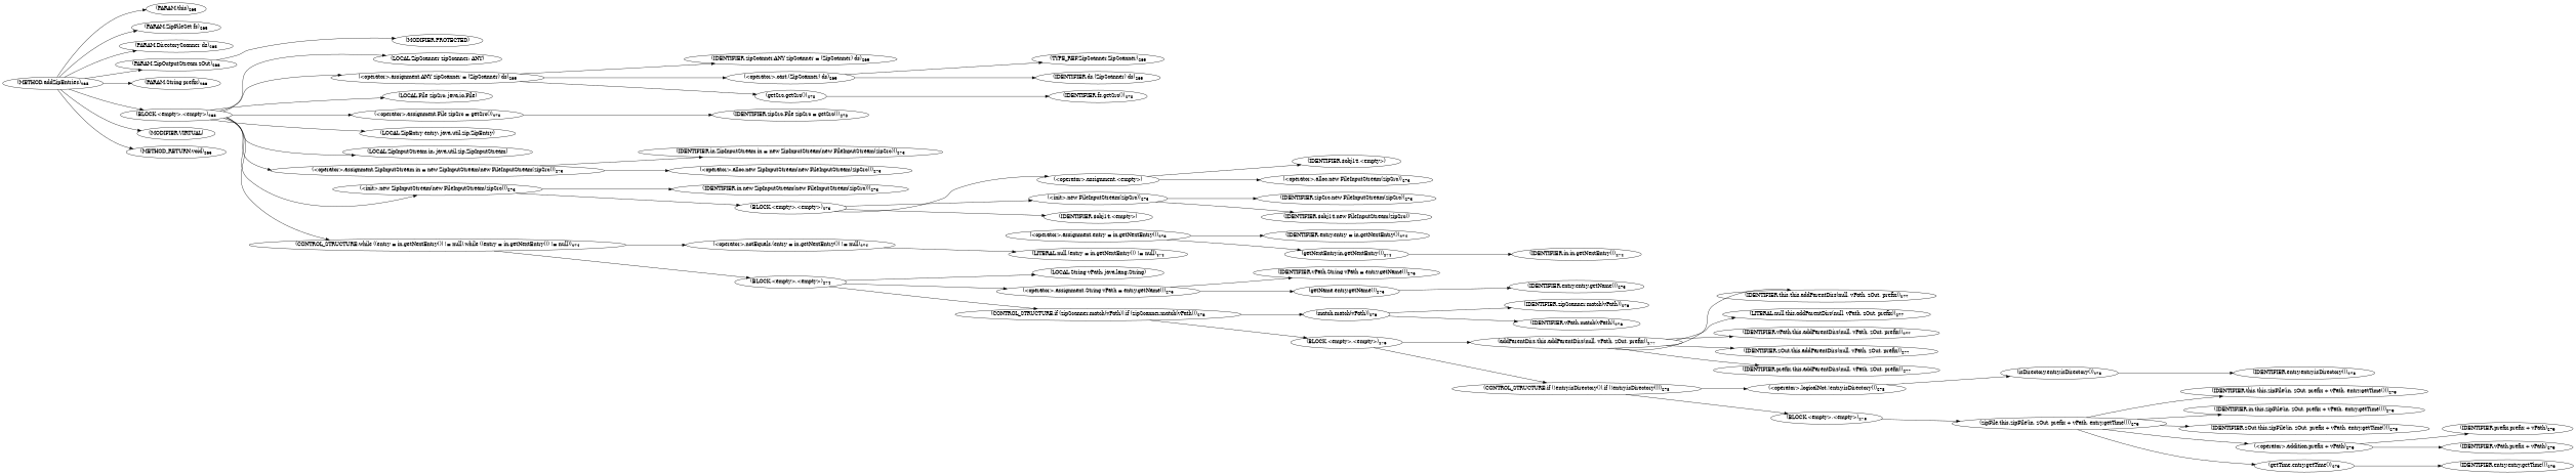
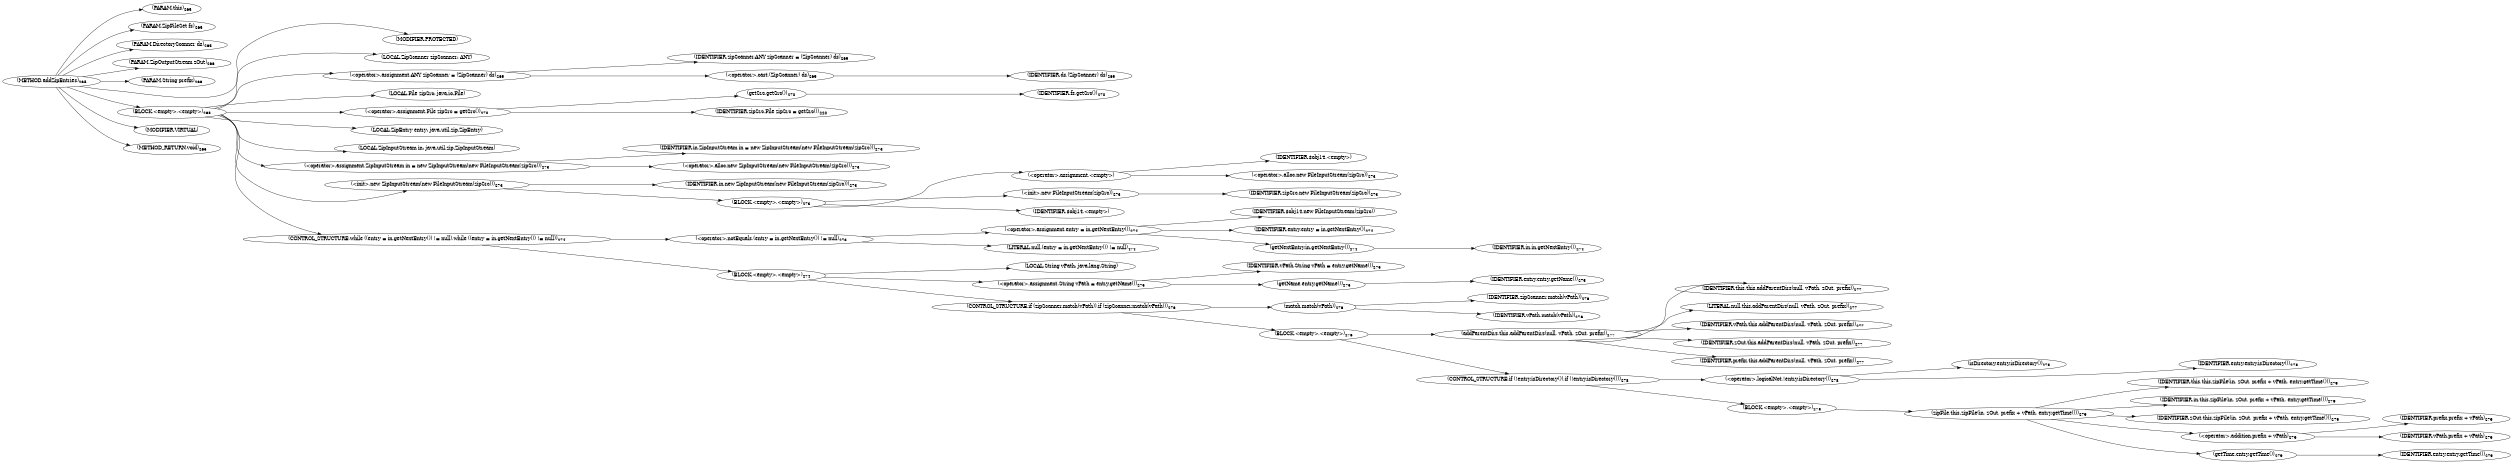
  digraph {
    rankdir=LR
    n1 [label=<(METHOD,addZipEntries)<SUB>265</SUB>>]
    n2 [label=<(PARAM,this)<SUB>265</SUB>>]
    n3 [label=<(PARAM,ZipFileSet fs)<SUB>265</SUB>>]
    n4 [label=<(PARAM,DirectoryScanner ds)<SUB>265</SUB>>]
    n5 [label=<(PARAM,ZipOutputStream zOut)<SUB>266</SUB>>]
    n6 [label=<(PARAM,String prefix)<SUB>266</SUB>>]
    n7 [label=<(BLOCK,&lt;empty&gt;,&lt;empty&gt;)<SUB>268</SUB>>]
    n8 [label=<(MODIFIER,PROTECTED)>]
    n9 [label=<(MODIFIER,VIRTUAL)>]
    n10 [label=<(METHOD_RETURN,void)<SUB>265</SUB>>]
    n11 [label=<(LOCAL,ZipScanner zipScanner: ANY)>]
    n12 [label=<(&lt;operator&gt;.assignment,ANY zipScanner = (ZipScanner) ds)<SUB>269</SUB>>]
    n13 [label=<(LOCAL,File zipSrc: java.io.File)>]
    n14 [label=<(&lt;operator&gt;.assignment,File zipSrc = getSrc())<SUB>270</SUB>>]
    n15 [label=<(LOCAL,ZipEntry entry: java.util.zip.ZipEntry)>]
    n16 [label=<(LOCAL,ZipInputStream in: java.util.zip.ZipInputStream)>]
    n17 [label=<(&lt;operator&gt;.assignment,ZipInputStream in = new ZipInputStream(new FileInputStream(zipSrc)))<SUB>273</SUB>>]
    n18 [label=<(&lt;init&gt;,new ZipInputStream(new FileInputStream(zipSrc)))<SUB>273</SUB>>]
    n19 [label=<(CONTROL_STRUCTURE,while ((entry = in.getNextEntry()) != null),while ((entry = in.getNextEntry()) != null))<SUB>274</SUB>>]
    n20 [label=<(IDENTIFIER,zipScanner,ANY zipScanner = (ZipScanner) ds)<SUB>269</SUB>>]
    n21 [label=<(&lt;operator&gt;.cast,(ZipScanner) ds)<SUB>269</SUB>>]
-   n22 [label=<(IDENTIFIER,zipSrc,File zipSrc = getSrc())<SUB>270</SUB>>]
+   n22 [label=<(IDENTIFIER,zipSrc,File zipSrc = getSrc())<SUB>220</SUB>>]
    n23 [label=<(getSrc,getSrc())<SUB>270</SUB>>]
    n24 [label=<(IDENTIFIER,in,ZipInputStream in = new ZipInputStream(new FileInputStream(zipSrc)))<SUB>273</SUB>>]
    n25 [label=<(&lt;operator&gt;.alloc,new ZipInputStream(new FileInputStream(zipSrc)))<SUB>273</SUB>>]
    n26 [label=<(IDENTIFIER,in,new ZipInputStream(new FileInputStream(zipSrc)))<SUB>273</SUB>>]
    n27 [label=<(BLOCK,&lt;empty&gt;,&lt;empty&gt;)<SUB>273</SUB>>]
-   n28 [label=<(&lt;operator&gt;.notEquals,(entry = in.getNextEntry()) != null)<SUB>274</SUB>>]
+   n28 [label=<(&lt;operator&gt;.notEquals,(entry = in.getNextEntry()) != null)<SUB>273</SUB>>]
    n29 [label=<(BLOCK,&lt;empty&gt;,&lt;empty&gt;)<SUB>274</SUB>>]
-   n30 [label=<(TYPE_REF,ZipScanner,ZipScanner)<SUB>269</SUB>>]
    n31 [label=<(IDENTIFIER,ds,(ZipScanner) ds)<SUB>269</SUB>>]
    n32 [label=<(IDENTIFIER,fs,getSrc())<SUB>270</SUB>>]
    n33 [label=<(&lt;operator&gt;.assignment,&lt;empty&gt;)>]
    n34 [label=<(&lt;init&gt;,new FileInputStream(zipSrc))<SUB>273</SUB>>]
    n35 [label=<(IDENTIFIER,$obj14,&lt;empty&gt;)>]
    n36 [label=<(IDENTIFIER,$obj14,&lt;empty&gt;)>]
    n37 [label=<(&lt;operator&gt;.alloc,new FileInputStream(zipSrc))<SUB>273</SUB>>]
    n38 [label=<(IDENTIFIER,$obj14,new FileInputStream(zipSrc))>]
    n39 [label=<(IDENTIFIER,zipSrc,new FileInputStream(zipSrc))<SUB>273</SUB>>]
-   n40 [label=<(&lt;operator&gt;.assignment,entry = in.getNextEntry())<SUB>273</SUB>>]
+   n40 [label=<(&lt;operator&gt;.assignment,entry = in.getNextEntry())<SUB>274</SUB>>]
    n41 [label=<(LITERAL,null,(entry = in.getNextEntry()) != null)<SUB>474</SUB>>]
    n42 [label=<(LOCAL,String vPath: java.lang.String)>]
    n43 [label=<(&lt;operator&gt;.assignment,String vPath = entry.getName())<SUB>275</SUB>>]
    n44 [label=<(CONTROL_STRUCTURE,if (zipScanner.match(vPath)),if (zipScanner.match(vPath)))<SUB>276</SUB>>]
    n45 [label=<(IDENTIFIER,entry,entry = in.getNextEntry())<SUB>274</SUB>>]
    n46 [label=<(getNextEntry,in.getNextEntry())<SUB>274</SUB>>]
    n47 [label=<(IDENTIFIER,in,in.getNextEntry())<SUB>274</SUB>>]
    n48 [label=<(IDENTIFIER,vPath,String vPath = entry.getName())<SUB>275</SUB>>]
    n49 [label=<(getName,entry.getName())<SUB>275</SUB>>]
    n50 [label=<(match,match(vPath))<SUB>276</SUB>>]
    n51 [label=<(BLOCK,&lt;empty&gt;,&lt;empty&gt;)<SUB>276</SUB>>]
    n52 [label=<(IDENTIFIER,entry,entry.getName())<SUB>275</SUB>>]
    n53 [label=<(IDENTIFIER,zipScanner,match(vPath))<SUB>276</SUB>>]
    n54 [label=<(IDENTIFIER,vPath,match(vPath))<SUB>276</SUB>>]
    n55 [label=<(addParentDirs,this.addParentDirs(null, vPath, zOut, prefix))<SUB>277</SUB>>]
    n56 [label=<(CONTROL_STRUCTURE,if (!entry.isDirectory()),if (!entry.isDirectory()))<SUB>278</SUB>>]
    n57 [label=<(IDENTIFIER,this,this.addParentDirs(null, vPath, zOut, prefix))<SUB>277</SUB>>]
    n58 [label=<(LITERAL,null,this.addParentDirs(null, vPath, zOut, prefix))<SUB>277</SUB>>]
    n59 [label=<(IDENTIFIER,vPath,this.addParentDirs(null, vPath, zOut, prefix))<SUB>277</SUB>>]
    n60 [label=<(IDENTIFIER,zOut,this.addParentDirs(null, vPath, zOut, prefix))<SUB>277</SUB>>]
    n61 [label=<(IDENTIFIER,prefix,this.addParentDirs(null, vPath, zOut, prefix))<SUB>277</SUB>>]
    n62 [label=<(&lt;operator&gt;.logicalNot,!entry.isDirectory())<SUB>278</SUB>>]
    n63 [label=<(BLOCK,&lt;empty&gt;,&lt;empty&gt;)<SUB>278</SUB>>]
    n64 [label=<(isDirectory,entry.isDirectory())<SUB>278</SUB>>]
    n65 [label=<(zipFile,this.zipFile(in, zOut, prefix + vPath, entry.getTime()))<SUB>279</SUB>>]
    n66 [label=<(IDENTIFIER,entry,entry.isDirectory())<SUB>278</SUB>>]
    n67 [label=<(IDENTIFIER,this,this.zipFile(in, zOut, prefix + vPath, entry.getTime()))<SUB>279</SUB>>]
    n68 [label=<(IDENTIFIER,in,this.zipFile(in, zOut, prefix + vPath, entry.getTime()))<SUB>279</SUB>>]
    n69 [label=<(IDENTIFIER,zOut,this.zipFile(in, zOut, prefix + vPath, entry.getTime()))<SUB>279</SUB>>]
    n70 [label=<(&lt;operator&gt;.addition,prefix + vPath)<SUB>279</SUB>>]
    n71 [label=<(getTime,entry.getTime())<SUB>279</SUB>>]
    n72 [label=<(IDENTIFIER,prefix,prefix + vPath)<SUB>279</SUB>>]
    n73 [label=<(IDENTIFIER,vPath,prefix + vPath)<SUB>279</SUB>>]
    n74 [label=<(IDENTIFIER,entry,entry.getTime())<SUB>279</SUB>>]
    n1 -> n2
    n1 -> n3
    n1 -> n4
    n1 -> n5
    n1 -> n6
    n1 -> n7
-   n5 -> n8
+   n1 -> n8
    n1 -> n9
    n1 -> n10
    n7 -> n11
    n7 -> n12
    n7 -> n13
    n7 -> n14
    n7 -> n15
    n7 -> n16
    n7 -> n17
    n7 -> n18
    n7 -> n19
    n12 -> n20
    n12 -> n21
    n14 -> n22
-   n12 -> n23
+   n14 -> n23
    n17 -> n24
    n17 -> n25
    n18 -> n26
    n18 -> n27
    n19 -> n28
    n19 -> n29
-   n21 -> n30
    n21 -> n31
    n23 -> n32
    n27 -> n33
    n27 -> n34
    n27 -> n35
+   n28 -> n40
    n28 -> n41
    n29 -> n42
    n29 -> n43
    n29 -> n44
    n33 -> n36
    n33 -> n37
-   n34 -> n38
+   n40 -> n38
    n34 -> n39
    n40 -> n45
    n40 -> n46
    n43 -> n48
    n43 -> n49
    n44 -> n50
    n44 -> n51
    n46 -> n47
    n49 -> n52
    n50 -> n53
    n50 -> n54
    n51 -> n55
    n51 -> n56
    n55 -> n57
    n55 -> n58
    n55 -> n59
    n55 -> n60
    n55 -> n61
    n56 -> n62
    n56 -> n63
    n62 -> n64
    n63 -> n65
-   n64 -> n66
+   n62 -> n66
    n65 -> n67
    n65 -> n68
    n65 -> n69
    n65 -> n70
    n65 -> n71
    n70 -> n72
    n70 -> n73
    n71 -> n74
  }
